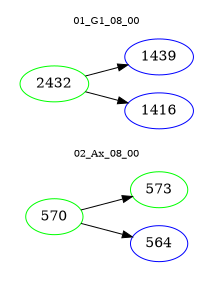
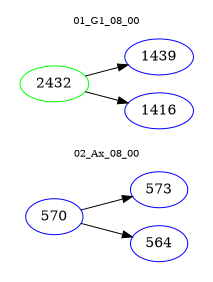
  digraph {
    rankdir=LR
    node [color=blue]
    edge [color=black]
-   n1 [color=green label=570]
+   n1 [label=570]
    n2 [label=564]
-   n3 [color=green label=573]
+   n3 [label=573]
    n4 [color=green label=2432]
    n5 [label=1416]
    n6 [label=1439]
    subgraph cluster_1 {
      color=white
      fontsize=10
      label="02_Ax_08_00"
      n1
      n2
      n3
    }
    subgraph cluster_2 {
      color=white
      fontsize=10
      label="01_G1_08_00"
      n4
      n5
      n6
    }
    n1 -> n2
    n1 -> n3
    n4 -> n5
    n4 -> n6
  }
